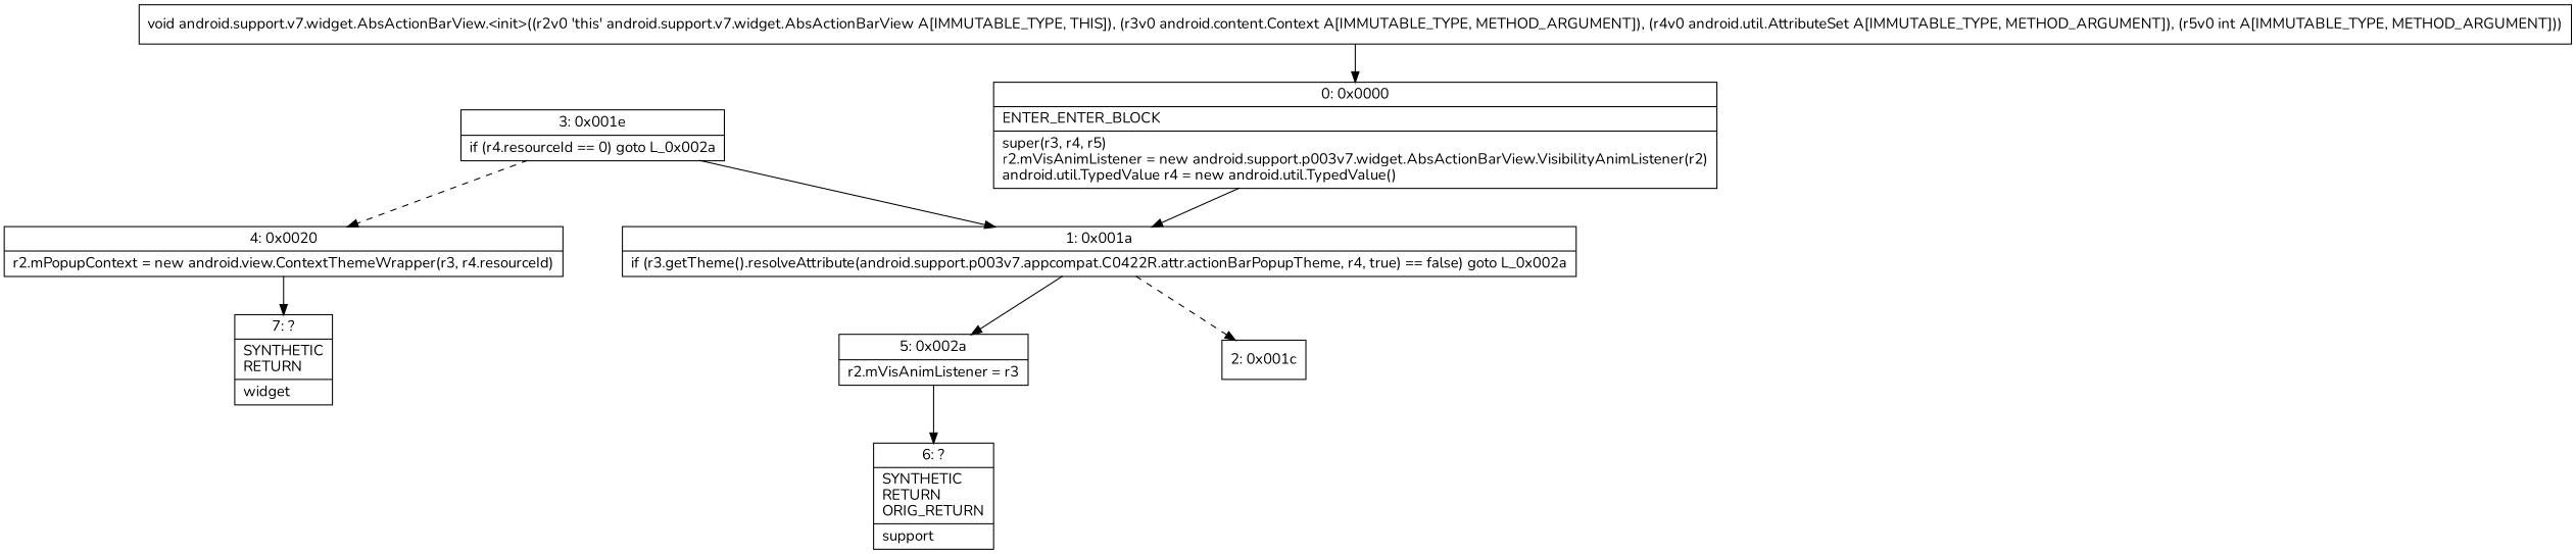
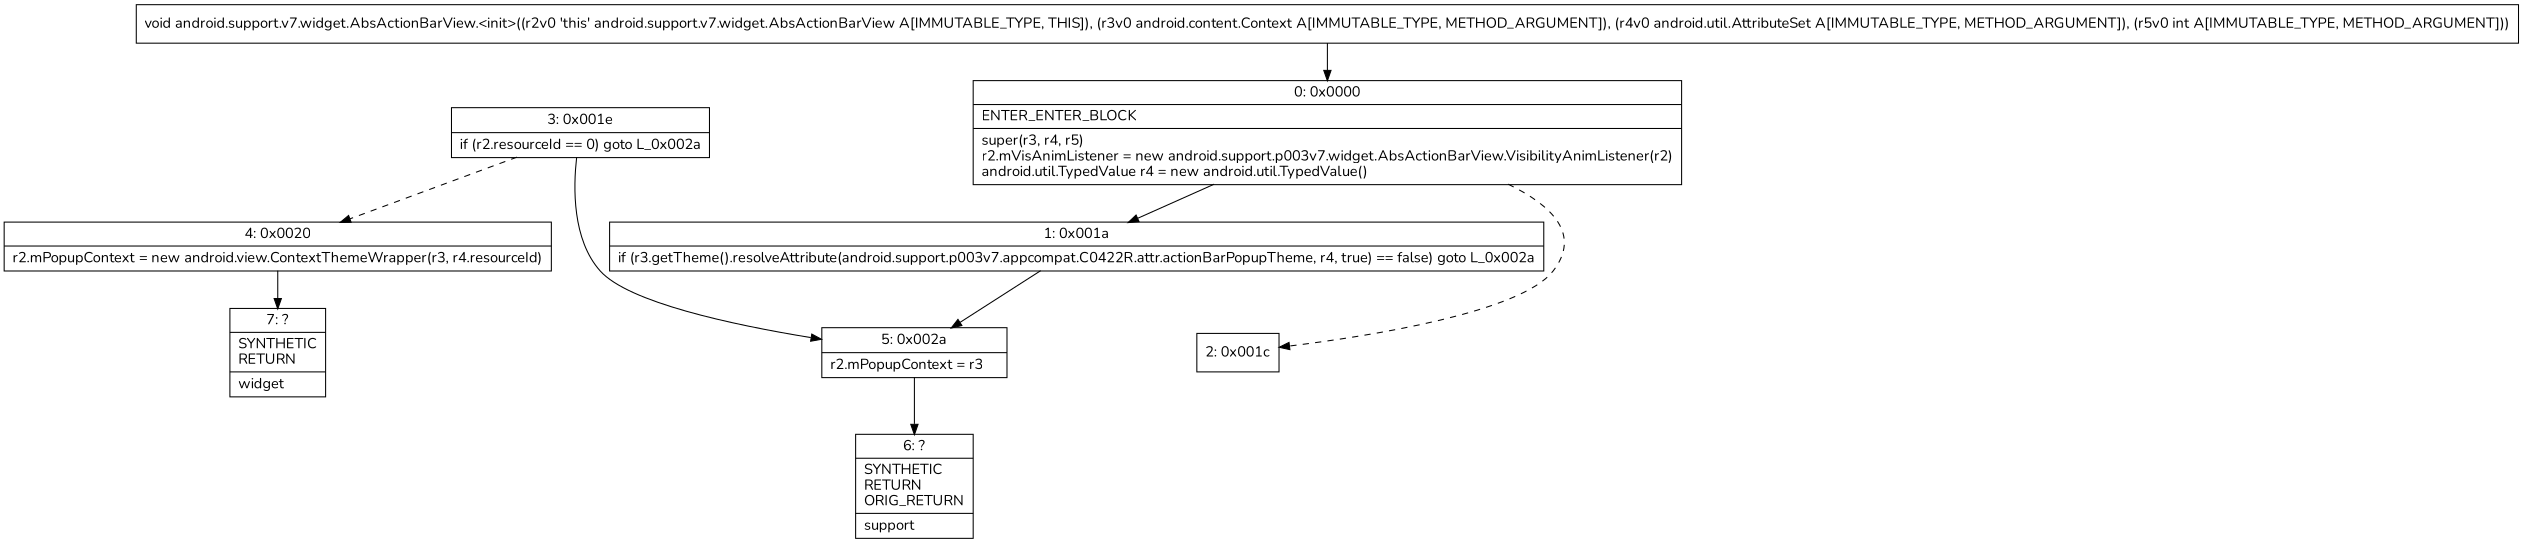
  digraph {
    fontname=Nunito
    node [fontname=Nunito shape=record]
    edge [fontname=Nunito]
    n1 [label="{0\:\ 0x0000|ENTER_ENTER_BLOCK\l|super(r3, r4, r5)\lr2.mVisAnimListener = new android.support.p003v7.widget.AbsActionBarView.VisibilityAnimListener(r2)\landroid.util.TypedValue r4 = new android.util.TypedValue()\l}"]
    n2 [label="{1\:\ 0x001a|if (r3.getTheme().resolveAttribute(android.support.p003v7.appcompat.C0422R.attr.actionBarPopupTheme, r4, true) == false) goto L_0x002a\l}"]
    n3 [label="{2\:\ 0x001c}"]
-   n4 [label="{5\:\ 0x002a|r2.mVisAnimListener = r3\l}"]
+   n4 [label="{5\:\ 0x002a|r2.mPopupContext = r3\l}"]
    n5 [label="{6\:\ ?|SYNTHETIC\lRETURN\lORIG_RETURN\l|support\l}"]
-   n6 [label="{3\:\ 0x001e|if (r4.resourceId == 0) goto L_0x002a\l}"]
+   n6 [label="{3\:\ 0x001e|if (r2.resourceId == 0) goto L_0x002a\l}"]
    n7 [label="{4\:\ 0x0020|r2.mPopupContext = new android.view.ContextThemeWrapper(r3, r4.resourceId)\l}"]
    n8 [label="{7\:\ ?|SYNTHETIC\lRETURN\l|widget\l}"]
    n9 [label="{void android.support.v7.widget.AbsActionBarView.\<init\>((r2v0 'this' android.support.v7.widget.AbsActionBarView A[IMMUTABLE_TYPE, THIS]), (r3v0 android.content.Context A[IMMUTABLE_TYPE, METHOD_ARGUMENT]), (r4v0 android.util.AttributeSet A[IMMUTABLE_TYPE, METHOD_ARGUMENT]), (r5v0 int A[IMMUTABLE_TYPE, METHOD_ARGUMENT])) }"]
    n1 -> n2
-   n2 -> n3 [style=dashed]
+   n1 -> n3 [style=dashed]
    n2 -> n4
    n4 -> n5
-   n6 -> n2
+   n6 -> n4
    n6 -> n7 [style=dashed]
    n7 -> n8
    n9 -> n1
  }
